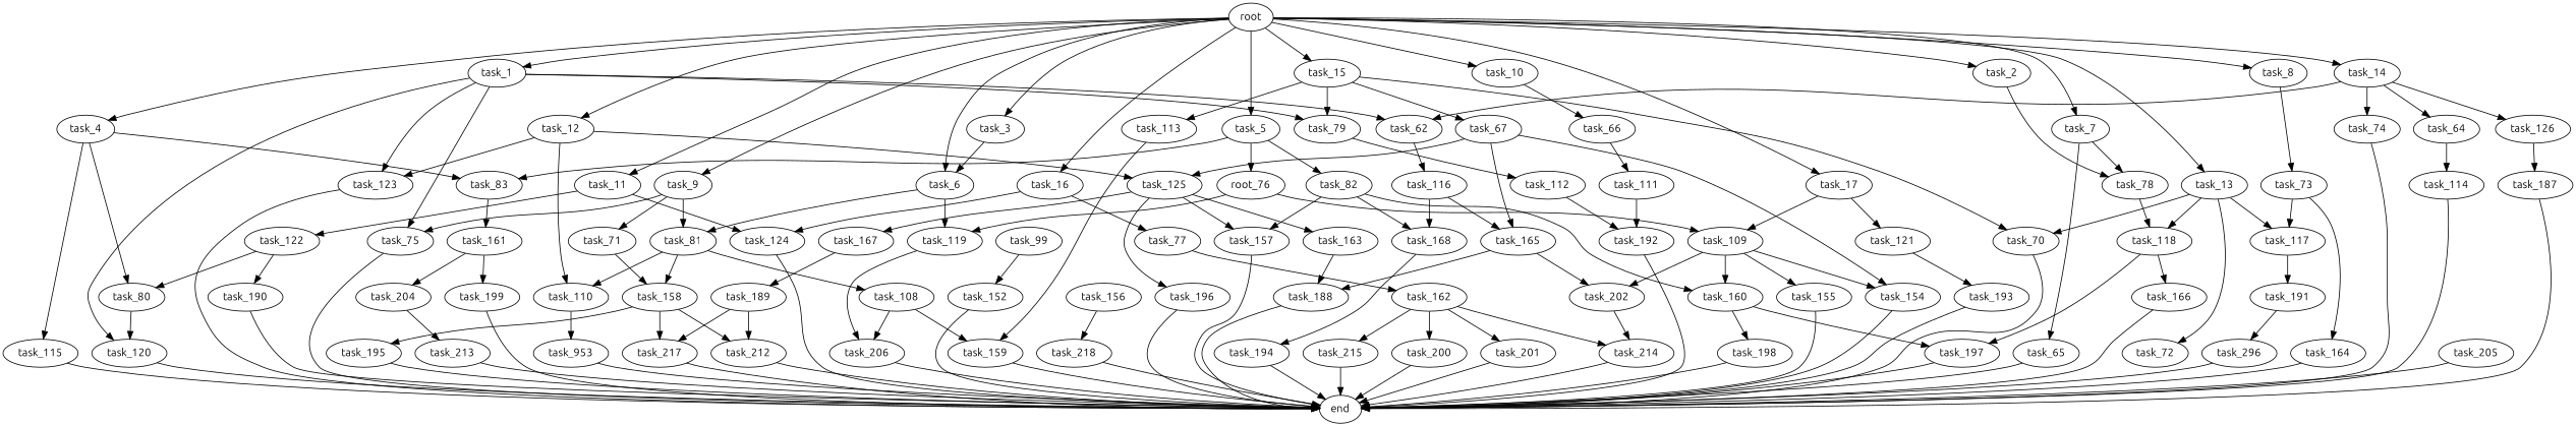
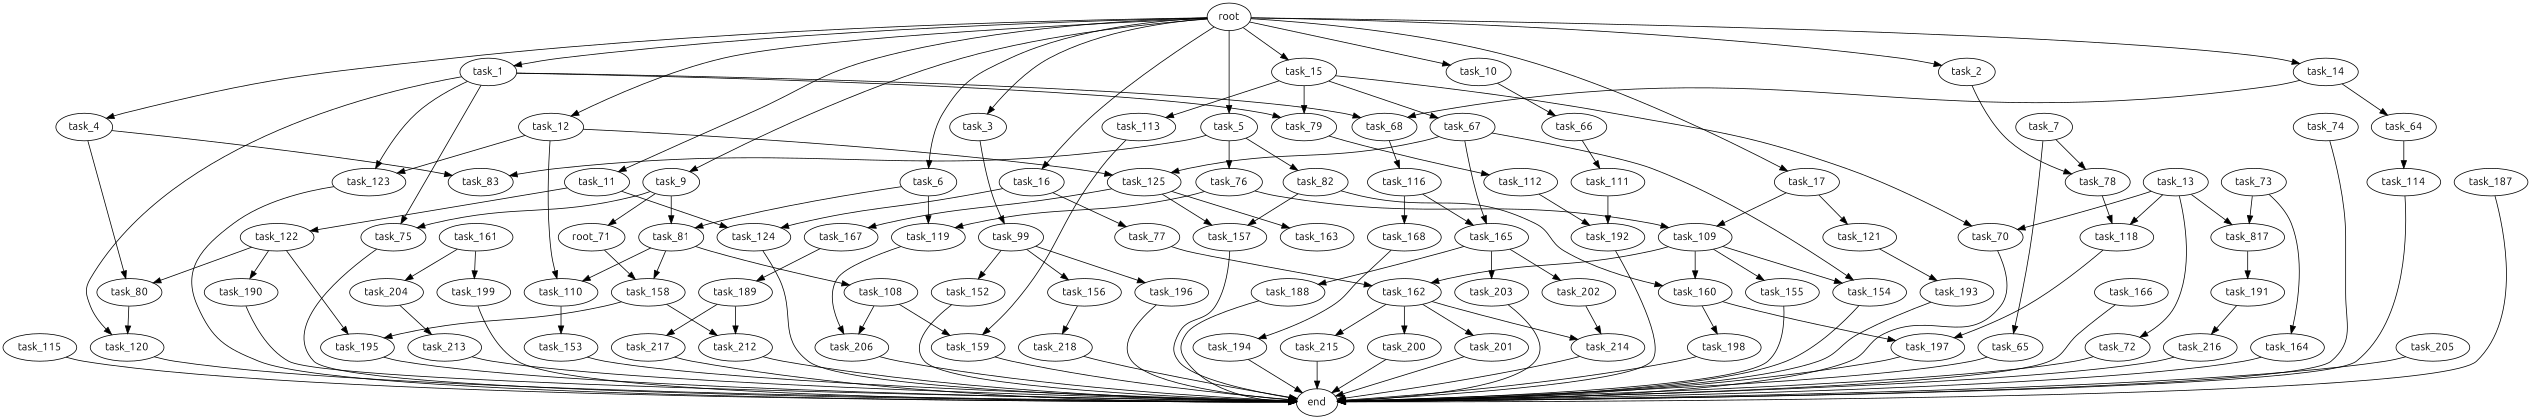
  digraph {
    fontname=Ubuntu
    node [fontname=Ubuntu]
    edge [fontname=Ubuntu]
    root
    task_1
    task_2
    task_3
    task_4
    task_5
    task_6
    task_7
-   task_8
    task_9
    task_10
    task_11
    task_12
    task_13
    task_14
    task_15
    task_16
    task_17
-   task_68 [label=task_62]
+   task_68
    task_75
    task_79
    task_120
    task_123
    task_78
    n25 [label=task_99]
    task_80
    task_83
    task_115
-   task_76 [label=root_76]
+   task_76
    task_82
    task_81
    task_119
    task_65
    task_73
-   task_71
+   task_71 [label=root_71]
    task_66
    task_122
    task_124
    task_110
    task_125
    task_70
    task_72
-   task_117
+   task_117 [label=task_817]
    task_118
    task_64
    task_74
-   task_126
    task_67
    task_113
    task_77
    task_109
    task_121
    task_116
    end
    task_112
    task_152
    task_156
    task_161
    task_157
    task_160
    task_168
    task_158
    task_108
    task_206
    task_164
    task_111
    task_190
    task_195
-   task_153 [label=task_953]
+   task_153
    task_163
    task_167
    task_196
    task_191
    task_166
    task_197
    task_114
    task_187
    task_154
    task_165
    task_159
    task_162
    task_155
    task_193
    task_192
    task_188
    task_202
+   task_203
    task_218
    task_212
    task_217
    task_200
    task_201
    task_214
    task_215
    task_198
    task_194
    task_199
    task_204
-   task_216 [label=task_296]
+   task_216
    task_205
    task_189
    task_213
    root -> task_1
    root -> task_2
    root -> task_3
    root -> task_4
    root -> task_5
    root -> task_6
-   root -> task_7
-   root -> task_8
    root -> task_9
    root -> task_10
    root -> task_11
    root -> task_12
-   root -> task_13
    root -> task_14
    root -> task_15
    root -> task_16
    root -> task_17
    task_1 -> task_68
    task_1 -> task_75
    task_1 -> task_79
    task_1 -> task_120
    task_1 -> task_123
    task_2 -> task_78
-   task_3 -> task_6
+   task_3 -> n25
    task_4 -> task_80
    task_4 -> task_83
-   task_4 -> task_115
    task_5 -> task_83
    task_5 -> task_76
    task_5 -> task_82
    task_6 -> task_81
    task_6 -> task_119
    task_7 -> task_78
    task_7 -> task_65
-   task_8 -> task_73
    task_9 -> task_75
    task_9 -> task_81
    task_9 -> task_71
    task_10 -> task_66
    task_11 -> task_122
    task_11 -> task_124
    task_12 -> task_123
    task_12 -> task_110
    task_12 -> task_125
    task_13 -> task_70
    task_13 -> task_72
    task_13 -> task_117
    task_13 -> task_118
    task_14 -> task_68
    task_14 -> task_64
-   task_14 -> task_74
-   task_14 -> task_126
    task_15 -> task_79
    task_15 -> task_70
    task_15 -> task_67
    task_15 -> task_113
    task_16 -> task_124
    task_16 -> task_77
    task_17 -> task_109
    task_17 -> task_121
    task_68 -> task_116
    task_75 -> end
    task_79 -> task_112
    task_120 -> end
    task_123 -> end
    task_78 -> task_118
    n25 -> task_152
+   n25 -> task_156
    task_80 -> task_120
-   task_83 -> task_161
    task_115 -> end
    task_76 -> task_119
    task_76 -> task_109
    task_82 -> task_157
    task_82 -> task_160
-   task_82 -> task_168
    task_81 -> task_110
    task_81 -> task_158
    task_81 -> task_108
    task_119 -> task_206
    task_65 -> end
    task_73 -> task_117
    task_73 -> task_164
    task_71 -> task_158
    task_66 -> task_111
    task_122 -> task_80
    task_122 -> task_190
+   task_122 -> task_195
    task_124 -> end
    task_110 -> task_153
    task_125 -> task_157
    task_125 -> task_163
    task_125 -> task_167
-   task_125 -> task_196
+   n25 -> task_196
    task_70 -> end
+   task_72 -> end
    task_117 -> task_191
-   task_118 -> task_166
    task_118 -> task_197
    task_64 -> task_114
    task_74 -> end
-   task_126 -> task_187
    task_67 -> task_125
    task_67 -> task_154
    task_67 -> task_165
    task_113 -> task_159
    task_77 -> task_162
    task_109 -> task_160
    task_109 -> task_154
-   task_109 -> task_202
+   task_109 -> task_162
    task_109 -> task_155
    task_121 -> task_193
    task_116 -> task_168
    task_116 -> task_165
    task_112 -> task_192
    task_152 -> end
    task_156 -> task_218
    task_161 -> task_199
    task_161 -> task_204
    task_157 -> end
    task_160 -> task_197
    task_160 -> task_198
    task_168 -> task_194
    task_158 -> task_195
    task_158 -> task_212
-   task_158 -> task_217
    task_108 -> task_206
    task_108 -> task_159
    task_206 -> end
    task_164 -> end
    task_111 -> task_192
    task_190 -> end
    task_195 -> end
    task_153 -> end
-   task_163 -> task_188
    task_167 -> task_189
    task_196 -> end
    task_191 -> task_216
    task_166 -> end
    task_197 -> end
    task_114 -> end
    task_187 -> end
    task_154 -> end
    task_165 -> task_188
    task_165 -> task_202
+   task_165 -> task_203
    task_159 -> end
    task_162 -> task_200
    task_162 -> task_201
    task_162 -> task_214
    task_162 -> task_215
    task_155 -> end
    task_193 -> end
    task_192 -> end
    task_188 -> end
    task_202 -> task_214
+   task_203 -> end
    task_218 -> end
    task_212 -> end
    task_217 -> end
    task_200 -> end
    task_201 -> end
    task_214 -> end
    task_215 -> end
    task_198 -> end
    task_194 -> end
    task_199 -> end
    task_204 -> task_213
    task_216 -> end
    task_205 -> end
    task_189 -> task_212
    task_189 -> task_217
    task_213 -> end
  }
